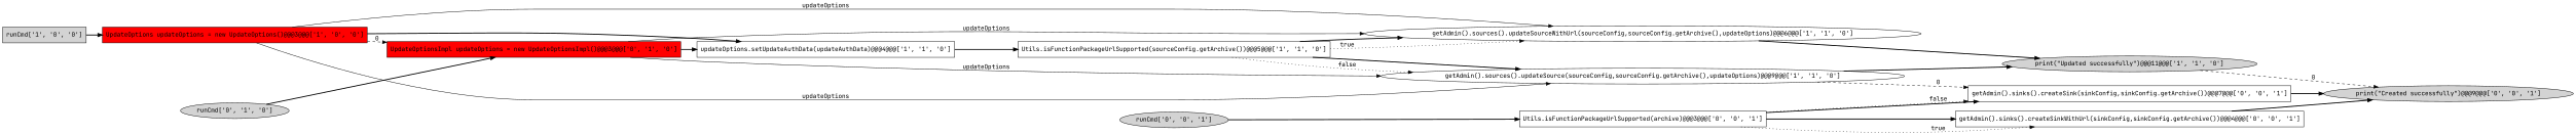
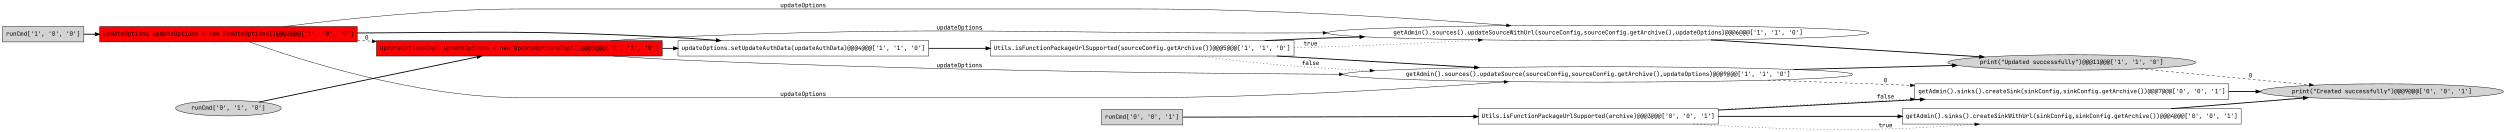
  digraph {
    rankdir=LR
    fontname="JetBrains Mono"
    node [fillcolor=white shape=box style=filled fontname="JetBrains Mono"]
    edge [style=bold fontname="JetBrains Mono"]
    n1 [fillcolor=lightgray label="runCmd['0', '1', '0']" shape=ellipse]
    n2 [fillcolor=red label="UpdateOptionsImpl updateOptions = new UpdateOptionsImpl()@@@3@@@['0', '1', '0']"]
    n3 [label="getAdmin().sources().updateSourceWithUrl(sourceConfig,sourceConfig.getArchive(),updateOptions)@@@6@@@['1', '1', '0']" shape=ellipse]
    n4 [fillcolor=lightgray label="print(\"Updated successfully\")@@@11@@@['1', '1', '0']" shape=ellipse]
    n5 [label="getAdmin().sinks().createSink(sinkConfig,sinkConfig.getArchive())@@@7@@@['0', '0', '1']"]
    n6 [fillcolor=lightgray label="print(\"Created successfully\")@@@9@@@['0', '0', '1']" shape=ellipse]
    n7 [label="getAdmin().sinks().createSinkWithUrl(sinkConfig,sinkConfig.getArchive())@@@4@@@['0', '0', '1']"]
    n8 [label="Utils.isFunctionPackageUrlSupported(sourceConfig.getArchive())@@@5@@@['1', '1', '0']"]
    n9 [label="getAdmin().sources().updateSource(sourceConfig,sourceConfig.getArchive(),updateOptions)@@@9@@@['1', '1', '0']" shape=ellipse]
    n10 [fillcolor=red label="UpdateOptions updateOptions = new UpdateOptions()@@@3@@@['1', '0', '0']"]
    n11 [label="updateOptions.setUpdateAuthData(updateAuthData)@@@4@@@['1', '1', '0']"]
-   n12 [fillcolor=lightgray label="runCmd['0', '0', '1']" shape=ellipse]
+   n12 [fillcolor=lightgray label="runCmd['0', '0', '1']"]
    n13 [label="Utils.isFunctionPackageUrlSupported(archive)@@@3@@@['0', '0', '1']"]
    n14 [fillcolor=lightgray label="runCmd['1', '0', '0']"]
    n1 -> n2
    n2 -> n3 [label=updateOptions style=solid]
    n2 -> n9 [label=updateOptions style=solid]
    n2 -> n11
    n3 -> n4
    n4 -> n6 [label=0 style=dashed]
    n5 -> n6
    n7 -> n6
    n8 -> n3
    n8 -> n3 [label=true style=dotted]
    n8 -> n9
    n8 -> n9 [label=false style=dotted]
    n9 -> n4
    n9 -> n5 [label=0 style=dashed]
    n10 -> n2 [label=0 style=dashed]
    n10 -> n3 [label=updateOptions style=solid]
    n10 -> n9 [label=updateOptions style=solid]
    n10 -> n11
    n11 -> n8
    n12 -> n13
    n13 -> n5 [label=false style=dotted]
    n13 -> n5
    n13 -> n7 [label=true style=dotted]
    n13 -> n7
    n14 -> n10
  }
